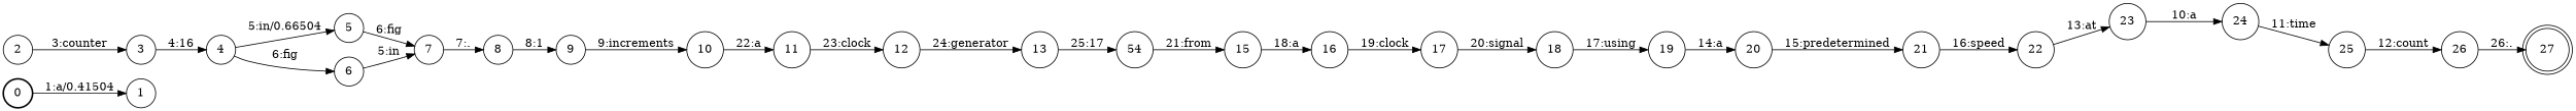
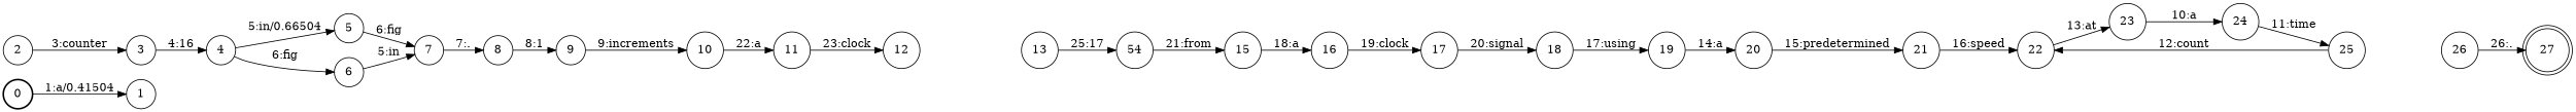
  digraph {
    nodesep=0.25
    rankdir=LR
    ranksep=0.4
    node [fontsize=14 shape=circle style=solid]
    edge [fontsize=14]
    n1 [label=0 style=bold]
    n2 [label=1]
    n3 [label=2]
    n4 [label=3]
    n5 [label=4]
    n6 [label=5]
    n7 [label=6]
    n8 [label=7]
    n9 [label=8]
    n10 [label=9]
    n11 [label=10]
    n12 [label=11]
    n13 [label=12]
    n14 [label=13]
    n15 [label=54]
    n16 [label=15]
    n17 [label=16]
    n18 [label=17]
    n19 [label=18]
    n20 [label=19]
    n21 [label=20]
    n22 [label=21]
    n23 [label=22]
    n24 [label=23]
    n25 [label=24]
    n26 [label=25]
    n27 [label=26]
    n28 [label=27 shape=doublecircle]
    n1 -> n2 [label="1:a/0.41504"]
    n3 -> n4 [label="3:counter"]
    n4 -> n5 [label="4:16"]
    n5 -> n6 [label="5:in/0.66504"]
    n5 -> n7 [label="6:fig"]
    n6 -> n8 [label="6:fig"]
    n7 -> n8 [label="5:in"]
    n8 -> n9 [label="7:."]
    n9 -> n10 [label="8:1"]
    n10 -> n11 [label="9:increments"]
    n11 -> n12 [label="22:a"]
    n12 -> n13 [label="23:clock"]
-   n13 -> n14 [label="24:generator"]
    n14 -> n15 [label="25:17"]
    n15 -> n16 [label="21:from"]
    n16 -> n17 [label="18:a"]
    n17 -> n18 [label="19:clock"]
    n18 -> n19 [label="20:signal"]
    n19 -> n20 [label="17:using"]
    n20 -> n21 [label="14:a"]
    n21 -> n22 [label="15:predetermined"]
    n22 -> n23 [label="16:speed"]
    n23 -> n24 [label="13:at"]
    n24 -> n25 [label="10:a"]
    n25 -> n26 [label="11:time"]
-   n26 -> n27 [label="12:count"]
+   n26 -> n23 [label="12:count"]
    n27 -> n28 [label="26:."]
  }
